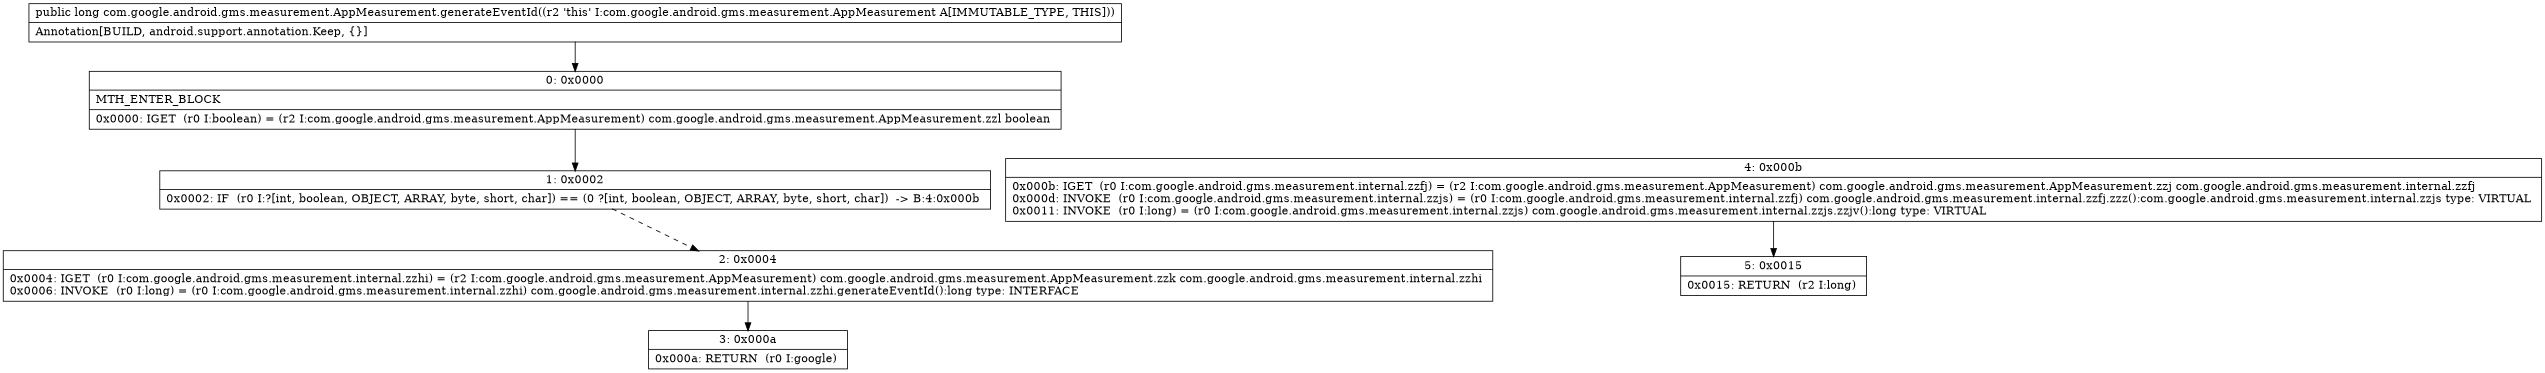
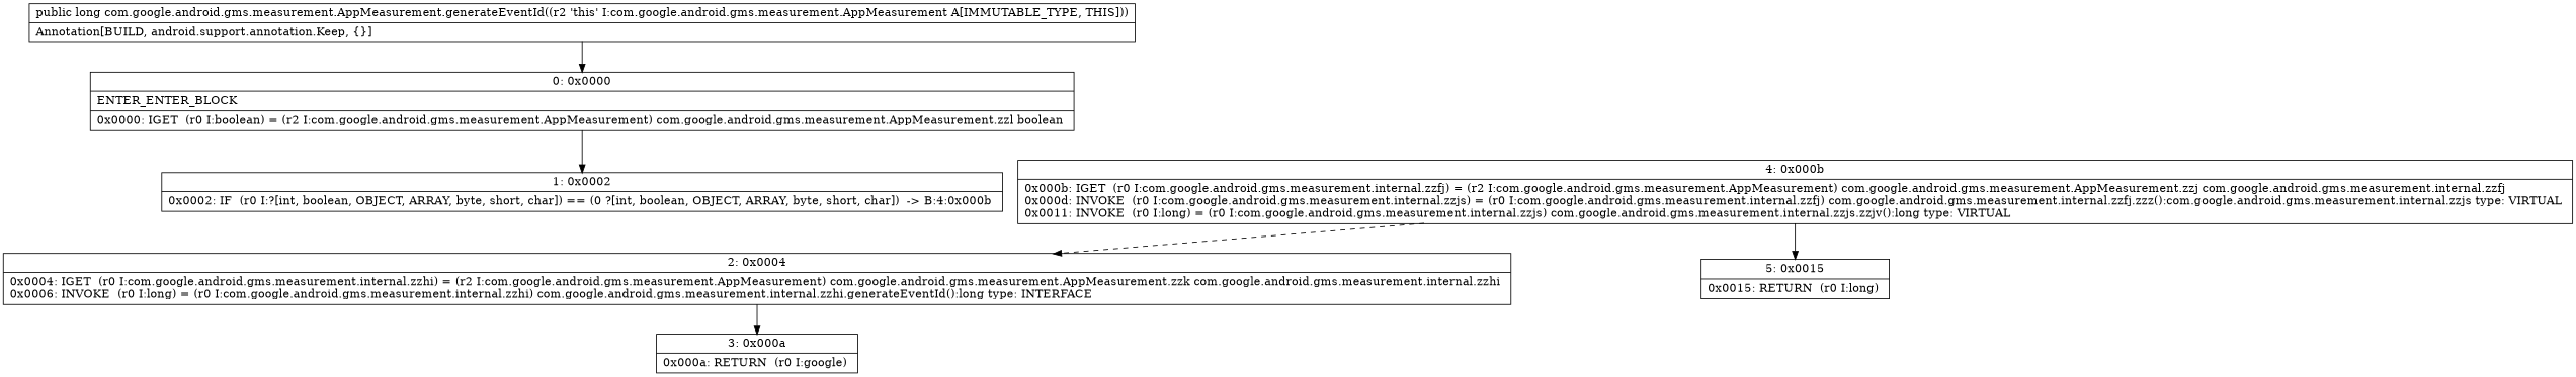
  digraph {
    node [shape=record]
-   n1 [label="{0\:\ 0x0000|MTH_ENTER_BLOCK\l|0x0000: IGET  (r0 I:boolean) = (r2 I:com.google.android.gms.measurement.AppMeasurement) com.google.android.gms.measurement.AppMeasurement.zzl boolean \l}"]
+   n1 [label="{0\:\ 0x0000|ENTER_ENTER_BLOCK\l|0x0000: IGET  (r0 I:boolean) = (r2 I:com.google.android.gms.measurement.AppMeasurement) com.google.android.gms.measurement.AppMeasurement.zzl boolean \l}"]
    n2 [label="{1\:\ 0x0002|0x0002: IF  (r0 I:?[int, boolean, OBJECT, ARRAY, byte, short, char]) == (0 ?[int, boolean, OBJECT, ARRAY, byte, short, char])  \-\> B:4:0x000b \l}"]
    n3 [label="{2\:\ 0x0004|0x0004: IGET  (r0 I:com.google.android.gms.measurement.internal.zzhi) = (r2 I:com.google.android.gms.measurement.AppMeasurement) com.google.android.gms.measurement.AppMeasurement.zzk com.google.android.gms.measurement.internal.zzhi \l0x0006: INVOKE  (r0 I:long) = (r0 I:com.google.android.gms.measurement.internal.zzhi) com.google.android.gms.measurement.internal.zzhi.generateEventId():long type: INTERFACE \l}"]
    n4 [label="{3\:\ 0x000a|0x000a: RETURN  (r0 I:google) \l}"]
    n5 [label="{4\:\ 0x000b|0x000b: IGET  (r0 I:com.google.android.gms.measurement.internal.zzfj) = (r2 I:com.google.android.gms.measurement.AppMeasurement) com.google.android.gms.measurement.AppMeasurement.zzj com.google.android.gms.measurement.internal.zzfj \l0x000d: INVOKE  (r0 I:com.google.android.gms.measurement.internal.zzjs) = (r0 I:com.google.android.gms.measurement.internal.zzfj) com.google.android.gms.measurement.internal.zzfj.zzz():com.google.android.gms.measurement.internal.zzjs type: VIRTUAL \l0x0011: INVOKE  (r0 I:long) = (r0 I:com.google.android.gms.measurement.internal.zzjs) com.google.android.gms.measurement.internal.zzjs.zzjv():long type: VIRTUAL \l}"]
-   n6 [label="{5\:\ 0x0015|0x0015: RETURN  (r2 I:long) \l}"]
+   n6 [label="{5\:\ 0x0015|0x0015: RETURN  (r0 I:long) \l}"]
    n7 [label="{public long com.google.android.gms.measurement.AppMeasurement.generateEventId((r2 'this' I:com.google.android.gms.measurement.AppMeasurement A[IMMUTABLE_TYPE, THIS]))  | Annotation[BUILD, android.support.annotation.Keep, \{\}]\l}"]
    n1 -> n2
-   n2 -> n3 [style=dashed]
+   n5 -> n3 [style=dashed]
    n3 -> n4
    n5 -> n6
    n7 -> n1
  }
